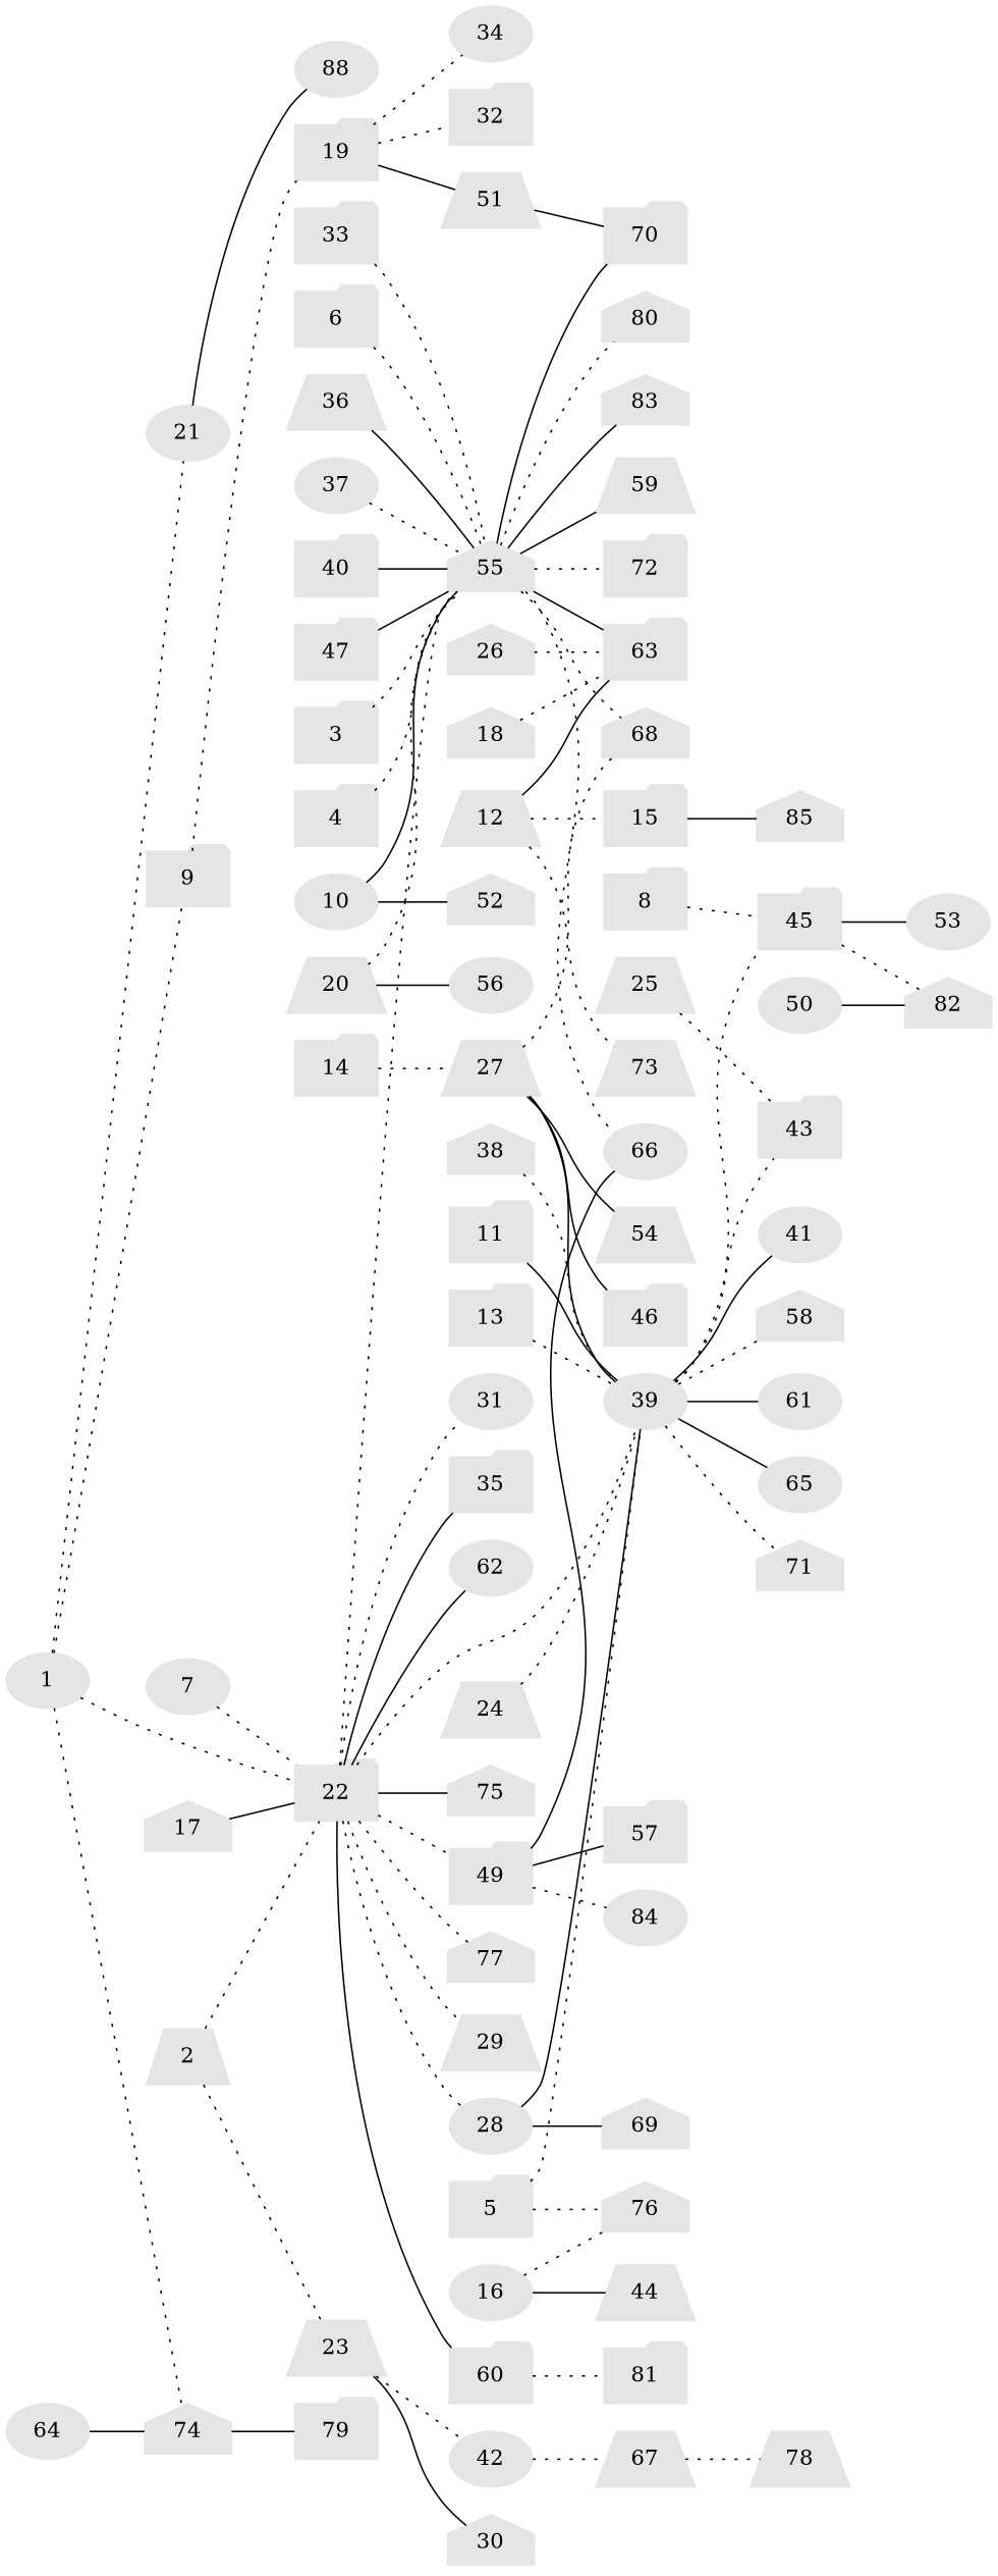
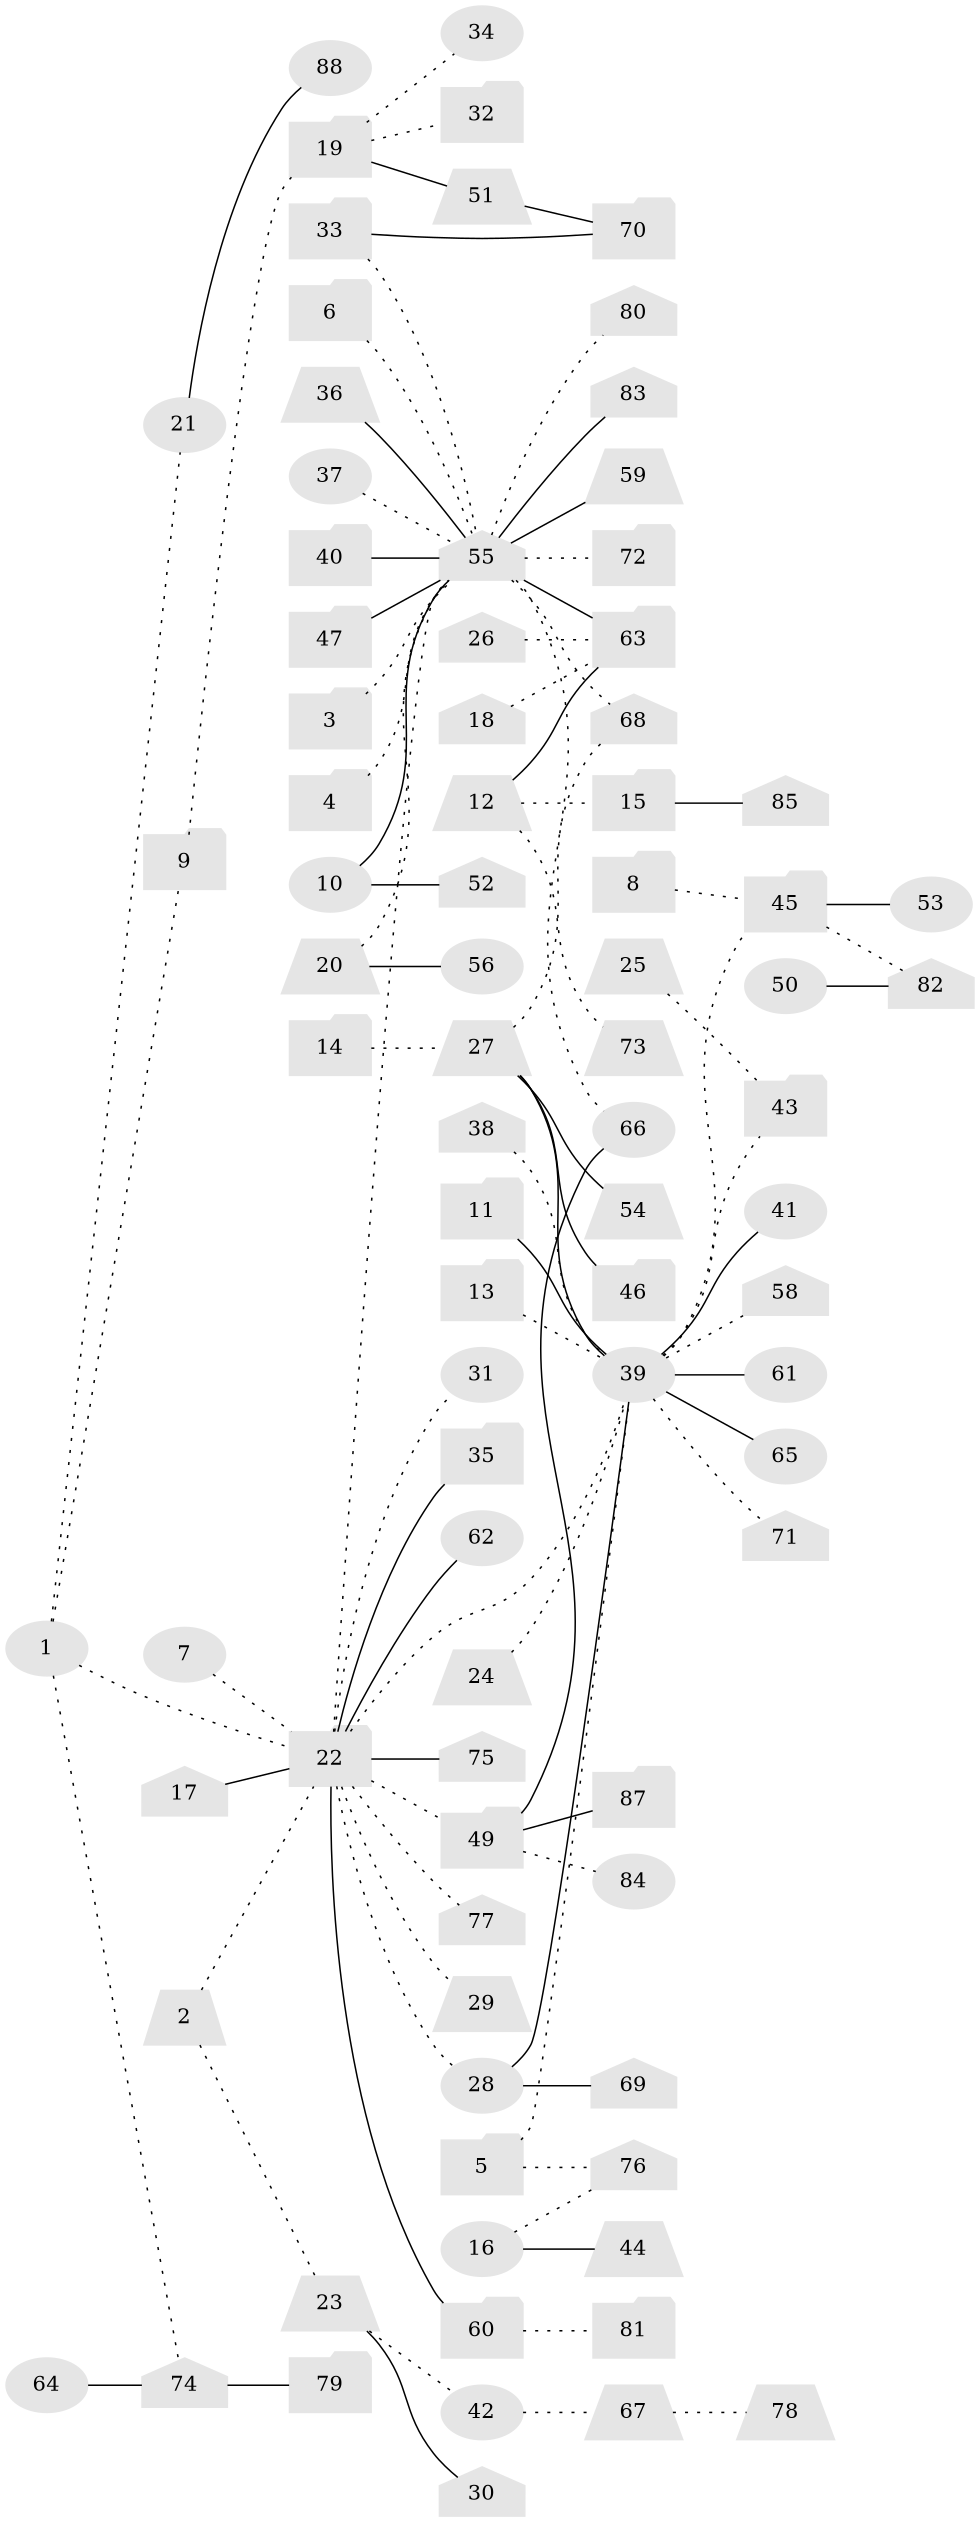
  graph {
    rankdir=LR
    node [color=gray90 shape=folder style=filled]
    edge [style=dotted weight=1.0]
    1 [shape=ellipse]
    9
    21 [shape=ellipse]
    22
    74 [shape=house]
    19
    n7 [label=88 shape=ellipse]
    55 [shape=house]
    39 [shape=ellipse]
    28 [shape=ellipse]
    29 [shape=trapezium]
    31 [shape=ellipse]
    35
    49
    60
    62 [shape=ellipse]
    75 [shape=house]
    77 [shape=house]
    79
    2 [shape=trapezium]
    23 [shape=trapezium]
    30 [shape=house]
    42 [shape=ellipse]
    3
    63
    68 [shape=house]
    66 [shape=ellipse]
    70
    59 [shape=trapezium]
    72
    80 [shape=house]
    83 [shape=house]
    4
    5
    76 [shape=house]
    45
    43
    41 [shape=ellipse]
    58 [shape=house]
    61 [shape=ellipse]
    65 [shape=ellipse]
    71 [shape=house]
    6
    7 [shape=ellipse]
    8
    53 [shape=ellipse]
    82 [shape=house]
    32
    34 [shape=ellipse]
    51 [shape=trapezium]
    10 [shape=ellipse]
    52 [shape=house]
    11
    12 [shape=trapezium]
    15
    73 [shape=trapezium]
    85 [shape=house]
    13
    27 [shape=trapezium]
    14
    46
    54 [shape=trapezium]
    16 [shape=ellipse]
    44 [shape=trapezium]
    17 [shape=house]
    18 [shape=house]
    20 [shape=trapezium]
    56 [shape=ellipse]
    69 [shape=house]
-   57
+   57 [label=87]
    84 [shape=ellipse]
    81
    67 [shape=trapezium]
    24 [shape=trapezium]
    25 [shape=trapezium]
    26 [shape=house]
    33
    36 [shape=trapezium]
    37 [shape=ellipse]
    38 [shape=house]
    40
    78 [shape=trapezium]
    47
    50 [shape=ellipse]
    64 [shape=ellipse]
    1 -- 9
    1 -- 21
    1 -- 22
    1 -- 74
    9 -- 19
    21 -- n7 [style=solid]
    22 -- 55
    22 -- 39
    22 -- 28
    22 -- 29
    22 -- 31
    22 -- 35 [style=solid]
    22 -- 49
    22 -- 60 [style=solid]
    22 -- 62 [style=solid]
    22 -- 75 [style=solid]
    22 -- 77
    74 -- 79 [style=solid]
    19 -- 32
    19 -- 34
    19 -- 51 [style=solid]
    55 -- 63 [style=solid]
    55 -- 68
    55 -- 66
-   55 -- 70 [style=solid]
+   33 -- 70 [style=solid]
    55 -- 59 [style=solid]
    55 -- 72
    55 -- 80
    55 -- 83 [style=solid]
    39 -- 45
    39 -- 43
    39 -- 41 [style=solid]
    39 -- 58
    39 -- 61 [style=solid]
    39 -- 65 [style=solid]
    39 -- 71
    28 -- 39 [style=solid]
    28 -- 69 [style=solid]
    49 -- 66 [style=solid]
    49 -- 57 [style=solid]
    49 -- 84
    60 -- 81
    2 -- 22
    2 -- 23
    23 -- 30 [style=solid]
    23 -- 42
    42 -- 67
    3 -- 55
    4 -- 55
    5 -- 39
    5 -- 76
    45 -- 53 [style=solid]
    45 -- 82
    6 -- 55
    7 -- 22
    8 -- 45
    51 -- 70 [style=solid]
    10 -- 55 [style=solid]
    10 -- 52 [style=solid]
    11 -- 39 [style=solid]
    12 -- 63 [style=solid]
    12 -- 15
    12 -- 73
    15 -- 85 [style=solid]
    13 -- 39
    27 -- 39 [style=solid]
    27 -- 68
    27 -- 46 [style=solid]
    27 -- 54 [style=solid]
    14 -- 27
    16 -- 76
    16 -- 44 [style=solid]
    17 -- 22 [style=solid]
    18 -- 63
    20 -- 55
    20 -- 56 [style=solid]
    67 -- 78
    24 -- 39
    25 -- 43
    26 -- 63
    33 -- 55
    36 -- 55 [style=solid]
    37 -- 55
    38 -- 39
    40 -- 55 [style=solid]
    47 -- 55 [style=solid]
    50 -- 82 [style=solid]
    64 -- 74 [style=solid]
  }
